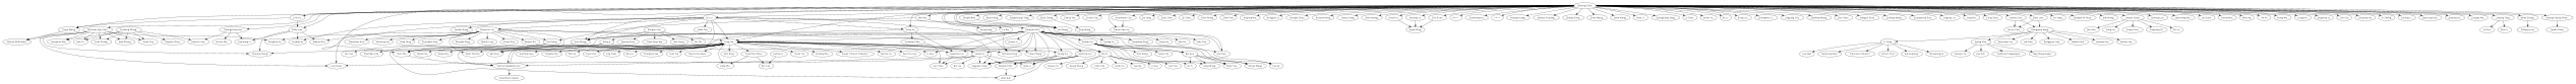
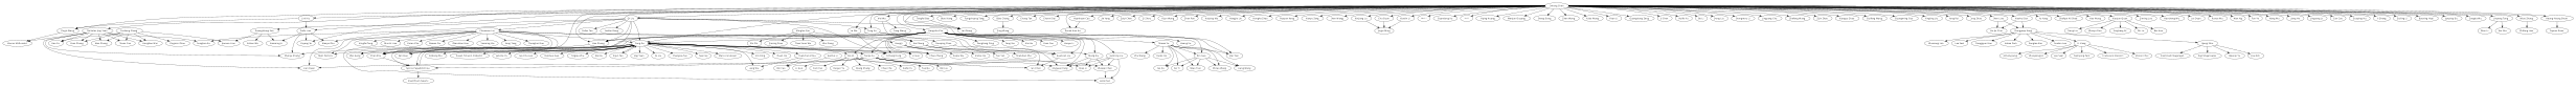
  strict digraph {
    fontname="Open Sans"
    node [fontname="Open Sans"]
    edge [fontname="Open Sans"]
    "Enhong Chen "
    "Qi Liu "
    "Biao Xiang "
    "Fangshuang Tang "
    "Biao Chang "
    "Hengshu Zhu "
    "Yong Ge "
    "Chang Tan "
    "Chunni Dai"
    "Huanhuan Cao "
    "Jilei Tian "
    "Le Wu "
    "Linli Xu "
    "Tengfei Bao "
    "Lei Zhang "
    "Jie Yang "
    "Zaiyi Chen"
    "Qi Zhou "
    "Yijun Wang"
    "Zhen Pan"
    "Tong Xu "
    "Haiping Ma "
    "Hongjie Lin"
    "Hongke Zhao "
    "Ruoyan Kong"
    "Xianyu Zeng "
    "Zhen Wangy"
    "Chu Guan "
    "Xiaolin Li "
    "Xin Li "
    "Guandong Xu "
    "Lin Li "
    "Aiqing Huang "
    "Wenjun Ouyang "
    "Chen Zhu "
    "Zheng Dong "
    "Zhen Wang "
    "Yubo Wang "
    "Yitan Li "
    "Guangxiang Zeng "
    "Ji Chen "
    "Kuifei Yu "
    "Bo Li "
    "Dong Liu "
    "Zhongmou Li "
    "Lingyang Chu "
    "Zhefeng Wang "
    "Zijin Zhao "
    "Xiangyu Zhao "
    "Hao Zhong "
    "Guifeng Wang "
    "Guangming Guo "
    "Yingling Liu "
    "Yong Rui "
    "Cong Zhao "
    "Zhen Liao "
    "Yu Yang "
    "Shafqat Ali Shad "
    "Hao Wang "
    "Xiaohui Sun "
    "Xiaojun Quan "
    "Qiming Luo "
    "Haocheng Wu "
    "Lei Duan "
    "Runze Wu "
    "Wan Ng"
    "Fan Ye "
    "Xiang Wu "
    "Liang He "
    "Jingsong Lv"
    "Can Cao"
    "Guoping Hu"
    "Yi Zheng "
    "Guiling Li "
    "Baoxing Huai "
    "Junping Du "
    "Nicholas Jing Yuan "
    "Xinjiang Lu "
    "Zongda Wu "
    "Wei Wu "
    "Linpeng Tang "
    "Derek Hao Hu "
    "Defu Lian "
    "Guangzhong Sun "
    "Yingzi Wang "
    "Miao Zhang "
    "Heung-Yeung Shum "
    "Yuyang Ye"
    "Wenya Zhu"
    "Keli Xiao "
    "Yefan Tao "
    "Yuefan Deng "
    "Richang Hong "
    "Chuanren Liu "
    "Qing Wang "
    "Yanjie Fu "
    "Li Guo"
    "Chao Zhang"
    "Spiros Papadimitriou "
    "Guannan Liu "
    "Huang Xu "
    "Bo Jin "
    "Pengliang Ding "
    "Fang Xie "
    "Wei Hu "
    "Yuan Yao "
    "Jingyuan Yang "
    "Zhiwen Yu "
    "Bin Guo "
    "Huayu Li "
    "Meng Qu "
    "Junming Liu "
    "Hasan Timucin Ozdemir "
    "Jannite Yu "
    "Kuo Chu Lee "
    "Zhenyu Zhang"
    "Danhuai Guo "
    "Yingqiu Zhu "
    "Wei Xu "
    "Zijun Yao "
    "Jing Yuan "
    "Bo Liu "
    "Changxia Tao "
    "Yuan Ge"
+   "Wei Geng"
    "Matt Perkins"
    "Marco Gruteser "
    "Min Ding "
    "Chuan He "
    "Xindong Wu "
    "Yuanchun Zhou "
    "Liang Wu "
    "Guoqing Chen "
    "Jingci Ming"
    "Dongyeop Kang "
    "Ho-Jin Choi "
    "Wenyu Dou "
    "Xingliang Ni "
    "Zhi Lu "
    "Bei Hua "
    "Gang Liu "
    "Lian Duan "
    "Kieran McDonald "
    "Honghao Wei "
    "Chuan Cao "
    "Hao Fu "
    "Yuan Zhong "
    "Wen Zhong "
    "Songhua Xu "
    "Kai Zhang "
    "Fang Wang "
    "Kai Shu "
    "Wan Li "
    "Xianming Li "
    "Xichen Wu "
    "Jianxun Lian "
    "Zhifang Liao "
    "Yajuan Duan "
    "Leilei Sun "
    "Mingfei Teng "
    "March Liao"
    "Vivian Zhu"
    "Bowen Du "
    "Zhenshan Hou "
    "Yanming Xie"
    "Yong Tang "
    "Chonghui Guo "
    "Bin Liu "
    "Qiao Li "
    "Weiwei Chen "
    "Can Chen "
    "Ananthram Swami "
    "Chao Che "
    "Kuifei Yu"
    "Yue Qu "
    "Li Guo "
    "Cuili Yao "
    "Ruiyun Yu "
    "Qiang Zhang "
    "Zhitao Wang "
    "Liang Wang "
    "Tao Ku "
    "Fei Yi "
    "Miao Tian "
    "Zhu Wang "
    "Huilei He "
    "Bin Cao "
    "Woosang Lim "
    "Lee Sael "
    "Donggyun Han "
    "Nahea Park "
    "Sangtae Kim "
    "Soobin Lee "
    "U. Kang "
    "Kijung Shin "
    "Francesco Silvestri "
    "Jihoon Choi"
    "Jinhong Jung "
    "Woojeong Jin"
    "Lee Sael"
    "Namyong Park"
    "Hwanjo Yu "
    "Jisu Kim "
    "Vaishnavh Nagarajan "
    "Naji Shajarisales "
    "Shandian Zhe "
    "Tan Yan "
    "Fuzheng Zhang "
    "Yingmin Zhou "
    "Minghui Qiu "
    "Heng Ji "
    "Qiming Diao "
    "Chao-Yuan Wu "
    "Wei Dong "
    "Shi Zhi "
    "Wenqi He "
    "Zeqiu Wu "
    "Jianhui Li "
    "Enhong Chen " -> "Qi Liu "
    "Enhong Chen " -> "Biao Xiang "
    "Enhong Chen " -> "Fangshuang Tang "
    "Enhong Chen " -> "Biao Chang "
    "Enhong Chen " -> "Hengshu Zhu "
    "Enhong Chen " -> "Yong Ge "
    "Enhong Chen " -> "Chang Tan "
    "Enhong Chen " -> "Chunni Dai"
    "Enhong Chen " -> "Huanhuan Cao "
    "Enhong Chen " -> "Jilei Tian "
    "Enhong Chen " -> "Le Wu "
    "Enhong Chen " -> "Linli Xu "
    "Enhong Chen " -> "Tengfei Bao "
    "Enhong Chen " -> "Lei Zhang "
    "Enhong Chen " -> "Jie Yang "
    "Enhong Chen " -> "Zaiyi Chen"
    "Enhong Chen " -> "Qi Zhou "
    "Enhong Chen " -> "Yijun Wang"
    "Enhong Chen " -> "Zhen Pan"
    "Enhong Chen " -> "Tong Xu "
    "Enhong Chen " -> "Haiping Ma "
    "Enhong Chen " -> "Hongjie Lin"
    "Enhong Chen " -> "Hongke Zhao "
    "Enhong Chen " -> "Ruoyan Kong"
    "Enhong Chen " -> "Xianyu Zeng "
    "Enhong Chen " -> "Zhen Wangy"
    "Enhong Chen " -> "Chu Guan "
    "Enhong Chen " -> "Xiaolin Li "
    "Enhong Chen " -> "Xin Li "
    "Enhong Chen " -> "Guandong Xu "
    "Enhong Chen " -> "Lin Li "
    "Enhong Chen " -> "Aiqing Huang "
    "Enhong Chen " -> "Wenjun Ouyang "
    "Enhong Chen " -> "Chen Zhu "
    "Enhong Chen " -> "Zheng Dong "
    "Enhong Chen " -> "Zhen Wang "
    "Enhong Chen " -> "Yubo Wang "
    "Enhong Chen " -> "Yitan Li "
    "Enhong Chen " -> "Guangxiang Zeng "
    "Enhong Chen " -> "Ji Chen "
    "Enhong Chen " -> "Kuifei Yu "
    "Enhong Chen " -> "Bo Li "
    "Enhong Chen " -> "Dong Liu "
    "Enhong Chen " -> "Zhongmou Li "
    "Enhong Chen " -> "Lingyang Chu "
    "Enhong Chen " -> "Zhefeng Wang "
    "Enhong Chen " -> "Zijin Zhao "
    "Enhong Chen " -> "Xiangyu Zhao "
    "Enhong Chen " -> "Hao Zhong "
    "Enhong Chen " -> "Guifeng Wang "
    "Enhong Chen " -> "Guangming Guo "
    "Enhong Chen " -> "Yingling Liu "
    "Enhong Chen " -> "Yong Rui "
    "Enhong Chen " -> "Cong Zhao "
    "Enhong Chen " -> "Zhen Liao "
    "Enhong Chen " -> "Yu Yang "
    "Enhong Chen " -> "Shafqat Ali Shad "
    "Enhong Chen " -> "Hao Wang "
    "Enhong Chen " -> "Xiaohui Sun "
    "Enhong Chen " -> "Xiaojun Quan "
    "Enhong Chen " -> "Qiming Luo "
    "Enhong Chen " -> "Haocheng Wu "
    "Enhong Chen " -> "Lei Duan "
    "Enhong Chen " -> "Runze Wu "
    "Enhong Chen " -> "Wan Ng"
    "Enhong Chen " -> "Fan Ye "
    "Enhong Chen " -> "Xiang Wu "
    "Enhong Chen " -> "Liang He "
    "Enhong Chen " -> "Jingsong Lv"
    "Enhong Chen " -> "Can Cao"
    "Enhong Chen " -> "Guoping Hu"
    "Enhong Chen " -> "Yi Zheng "
    "Enhong Chen " -> "Guiling Li "
    "Enhong Chen " -> "Baoxing Huai "
    "Enhong Chen " -> "Junping Du "
    "Enhong Chen " -> "Nicholas Jing Yuan "
    "Enhong Chen " -> "Xinjiang Lu "
    "Enhong Chen " -> "Zongda Wu "
    "Enhong Chen " -> "Wei Wu "
    "Enhong Chen " -> "Linpeng Tang "
    "Enhong Chen " -> "Derek Hao Hu "
    "Enhong Chen " -> "Defu Lian "
    "Enhong Chen " -> "Guangzhong Sun "
    "Enhong Chen " -> "Yingzi Wang "
    "Enhong Chen " -> "Miao Zhang "
    "Enhong Chen " -> "Heung-Yeung Shum "
    "Qi Liu " -> "Yong Ge "
    "Qi Liu " -> "Lei Zhang "
    "Qi Liu " -> "Tong Xu "
    "Qi Liu " -> "Hao Zhong "
    "Qi Liu " -> "Yuyang Ye"
    "Qi Liu " -> "Wenya Zhu"
    "Qi Liu " -> "Keli Xiao "
    "Qi Liu " -> "Yefan Tao "
    "Qi Liu " -> "Yuefan Deng "
    "Qi Liu " -> "Richang Hong "
    "Qi Liu " -> "Chuanren Liu "
    "Biao Chang " -> "Qing Wang "
    "Hengshu Zhu " -> "Yong Ge "
    "Hengshu Zhu " -> "Chen Zhu "
    "Hengshu Zhu " -> "Hao Zhong "
    "Hengshu Zhu " -> "Richang Hong "
    "Hengshu Zhu " -> "Yanjie Fu "
    "Hengshu Zhu " -> "Li Guo"
    "Hengshu Zhu " -> "Chao Zhang"
    "Hengshu Zhu " -> "Spiros Papadimitriou "
    "Hengshu Zhu " -> "Guannan Liu "
    "Hengshu Zhu " -> "Huang Xu "
    "Hengshu Zhu " -> "Bo Jin "
    "Hengshu Zhu " -> "Pengliang Ding "
    "Hengshu Zhu " -> "Fang Xie "
    "Hengshu Zhu " -> "Wei Hu "
    "Hengshu Zhu " -> "Yuan Yao "
    "Hengshu Zhu " -> "Jingyuan Yang "
    "Hengshu Zhu " -> "Zhiwen Yu "
    "Hengshu Zhu " -> "Bin Guo "
    "Hengshu Zhu " -> "Huayu Li "
    "Hengshu Zhu " -> "Meng Qu "
    "Hengshu Zhu " -> "Junming Liu "
    "Yong Ge " -> "Chen Zhu "
    "Yong Ge " -> "Keli Xiao "
    "Yong Ge " -> "Richang Hong "
    "Yong Ge " -> "Yanjie Fu "
    "Yong Ge " -> "Li Guo"
    "Yong Ge " -> "Chao Zhang"
    "Yong Ge " -> "Spiros Papadimitriou "
    "Yong Ge " -> "Guannan Liu "
    "Yong Ge " -> "Bo Jin "
    "Yong Ge " -> "Hasan Timucin Ozdemir "
    "Yong Ge " -> "Jannite Yu "
    "Yong Ge " -> "Kuo Chu Lee "
    "Yong Ge " -> "Zhenyu Zhang"
    "Yong Ge " -> "Danhuai Guo "
    "Yong Ge " -> "Yingqiu Zhu "
    "Yong Ge " -> "Wei Xu "
    "Yong Ge " -> "Zijun Yao "
    "Yong Ge " -> "Jing Yuan "
    "Yong Ge " -> "Bo Liu "
    "Yong Ge " -> "Changxia Tao "
    "Yong Ge " -> "Yuan Ge"
+   "Yong Ge " -> "Wei Geng"
    "Yong Ge " -> "Matt Perkins"
    "Yong Ge " -> "Marco Gruteser "
    "Yong Ge " -> "Min Ding "
    "Yong Ge " -> "Chuan He "
    "Yong Ge " -> "Xindong Wu "
    "Yong Ge " -> "Yuanchun Zhou "
    "Yong Ge " -> "Liang Wu "
    "Huanhuan Cao " -> "Derek Hao Hu "
    "Jilei Tian " -> "Hengshu Zhu "
    "Le Wu " -> "Richang Hong "
    "Linli Xu " -> "Defu Lian "
    "Linli Xu " -> "Yingzi Wang "
    "Tengfei Bao " -> "Lei Zhang "
    "Tong Xu " -> "Hao Zhong "
    "Tong Xu " -> "Guannan Liu "
    "Tong Xu " -> "Guoqing Chen "
    "Chu Guan " -> "Jingci Ming"
    "Xiaolin Li " -> "Jingci Ming"
    "Chen Zhu " -> "Spiros Papadimitriou "
    "Hao Zhong " -> "Chen Zhu "
    "Zhen Liao " -> "Dongyeop Kang "
    "Zhen Liao " -> "Ho-Jin Choi "
    "Xiaohui Sun " -> "Dongyeop Kang "
    "Xiaohui Sun " -> "Ho-Jin Choi "
    "Xiaojun Quan " -> "Wenyu Dou "
    "Xiaojun Quan " -> "Xingliang Ni "
    "Xiaojun Quan " -> "Zhi Lu "
    "Xiaojun Quan " -> "Bei Hua "
    "Xiaojun Quan " -> "Gang Liu "
    "Nicholas Jing Yuan " -> "Zhenyu Zhang"
    "Nicholas Jing Yuan " -> "Lian Duan "
    "Nicholas Jing Yuan " -> "Kieran McDonald "
    "Nicholas Jing Yuan " -> "Honghao Wei "
    "Nicholas Jing Yuan " -> "Chuan Cao "
    "Nicholas Jing Yuan " -> "Hao Fu "
    "Nicholas Jing Yuan " -> "Yuan Zhong "
    "Nicholas Jing Yuan " -> "Wen Zhong "
    "Nicholas Jing Yuan " -> "Songhua Xu "
    "Xinjiang Lu " -> "Jingci Ming"
    "Wei Wu " -> "Kai Zhang "
    "Wei Wu " -> "Fang Wang "
    "Linpeng Tang " -> "Kai Shu "
    "Linpeng Tang " -> "Wan Li "
    "Defu Lian " -> "Yuyang Ye"
    "Defu Lian " -> "Wenya Zhu"
    "Defu Lian " -> "Zhenyu Zhang"
    "Defu Lian " -> "Xianming Li "
    "Guangzhong Sun " -> "Xianming Li "
    "Guangzhong Sun " -> "Xichen Wu "
    "Guangzhong Sun " -> "Jianxun Lian "
    "Yingzi Wang " -> "Kieran McDonald "
    "Miao Zhang " -> "Zhifang Liao "
    "Heung-Yeung Shum " -> "Yajuan Duan "
    "Keli Xiao " -> "Yong Ge "
    "Chuanren Liu " -> "Yong Ge "
    "Chuanren Liu " -> "Jingyuan Yang "
+   "Chuanren Liu " -> "Wei Geng"
    "Chuanren Liu " -> "Matt Perkins"
    "Chuanren Liu " -> "Lian Duan "
    "Chuanren Liu " -> "Songhua Xu "
    "Chuanren Liu " -> "Kai Zhang "
    "Chuanren Liu " -> "Leilei Sun "
    "Chuanren Liu " -> "Mingfei Teng "
    "Chuanren Liu " -> "March Liao"
    "Chuanren Liu " -> "Vivian Zhu"
    "Chuanren Liu " -> "Bowen Du "
    "Chuanren Liu " -> "Zhenshan Hou "
    "Chuanren Liu " -> "Yanming Xie"
    "Chuanren Liu " -> "Yong Tang "
    "Chuanren Liu " -> "Chonghui Guo "
    "Yanjie Fu " -> "Yong Ge "
    "Yanjie Fu " -> "Spiros Papadimitriou "
    "Yanjie Fu " -> "Jingyuan Yang "
    "Yanjie Fu " -> "Lian Duan "
    "Yanjie Fu " -> "Bin Liu "
    "Yanjie Fu " -> "Qiao Li "
    "Yanjie Fu " -> "Weiwei Chen "
    "Yanjie Fu " -> "Can Chen "
    "Spiros Papadimitriou " -> "Yong Ge "
    "Spiros Papadimitriou " -> "Ananthram Swami "
    "Guannan Liu " -> "Can Chen "
    "Bo Jin " -> "Chao Che "
    "Bo Jin " -> "Kuifei Yu"
    "Bo Jin " -> "Yue Qu "
    "Bo Jin " -> "Li Guo "
    "Bo Jin " -> "Cuili Yao "
    "Bo Jin " -> "Ruiyun Yu "
    "Bo Jin " -> "Qiang Zhang "
    "Zhiwen Yu " -> "Jilei Tian "
    "Zhiwen Yu " -> "Bin Guo "
    "Zhiwen Yu " -> "Zhitao Wang "
    "Zhiwen Yu " -> "Liang Wang "
    "Zhiwen Yu " -> "Tao Ku "
    "Zhiwen Yu " -> "Fei Yi "
    "Zhiwen Yu " -> "Miao Tian "
    "Zhiwen Yu " -> "Zhu Wang "
    "Zhiwen Yu " -> "Huilei He "
    "Bin Guo " -> "Zhitao Wang "
    "Bin Guo " -> "Liang Wang "
    "Bin Guo " -> "Tao Ku "
    "Bin Guo " -> "Fei Yi "
    "Bin Guo " -> "Miao Tian "
    "Meng Qu " -> "Jingyuan Yang "
    "Meng Qu " -> "Qiao Li "
    "Meng Qu " -> "Weiwei Chen "
    "Junming Liu " -> "Jingyuan Yang "
    "Junming Liu " -> "Leilei Sun "
    "Junming Liu " -> "Qiao Li "
    "Junming Liu " -> "Weiwei Chen "
    "Zijun Yao " -> "Yong Ge "
    "Yuanchun Zhou " -> "Liang Wu "
    "Yuanchun Zhou " -> "Bin Cao "
    "Guoqing Chen " -> "Can Chen "
    "Dongyeop Kang " -> "Woosang Lim "
    "Dongyeop Kang " -> "Lee Sael "
    "Dongyeop Kang " -> "Donggyun Han "
    "Dongyeop Kang " -> "Nahea Park "
    "Dongyeop Kang " -> "Sangtae Kim "
    "Dongyeop Kang " -> "Soobin Lee "
    "Dongyeop Kang " -> "U. Kang "
    "Dongyeop Kang " -> "Kijung Shin "
    "Kai Zhang " -> "Shandian Zhe "
    "Kai Zhang " -> "Tan Yan "
    "Weiwei Chen " -> "Leilei Sun "
    "U. Kang " -> "Francesco Silvestri "
    "U. Kang " -> "Jihoon Choi"
    "U. Kang " -> "Jinhong Jung "
    "U. Kang " -> "Woojeong Jin"
    "U. Kang " -> "Lee Sael"
    "U. Kang " -> "Namyong Park"
    "Kijung Shin " -> "Hwanjo Yu "
    "Kijung Shin " -> "Jisu Kim "
    "Kijung Shin " -> "Vaishnavh Nagarajan "
    "Kijung Shin " -> "Naji Shajarisales "
    "Fuzheng Zhang " -> "Honghao Wei "
    "Fuzheng Zhang " -> "Chuan Cao "
    "Fuzheng Zhang " -> "Hao Fu "
    "Fuzheng Zhang " -> "Yuan Zhong "
    "Fuzheng Zhang " -> "Wen Zhong "
    "Fuzheng Zhang " -> "Jianxun Lian "
    "Fuzheng Zhang " -> "Yingmin Zhou "
    "Minghui Qiu " -> "Heng Ji "
    "Minghui Qiu " -> "Qiming Diao "
    "Minghui Qiu " -> "Chao-Yuan Wu "
    "Minghui Qiu " -> "Wei Dong "
    "Minghui Qiu " -> "Shi Zhi "
    "Heng Ji " -> "Meng Qu "
    "Heng Ji " -> "Wenqi He "
    "Heng Ji " -> "Zeqiu Wu "
    "Jianhui Li " -> "Bin Cao "
  }
